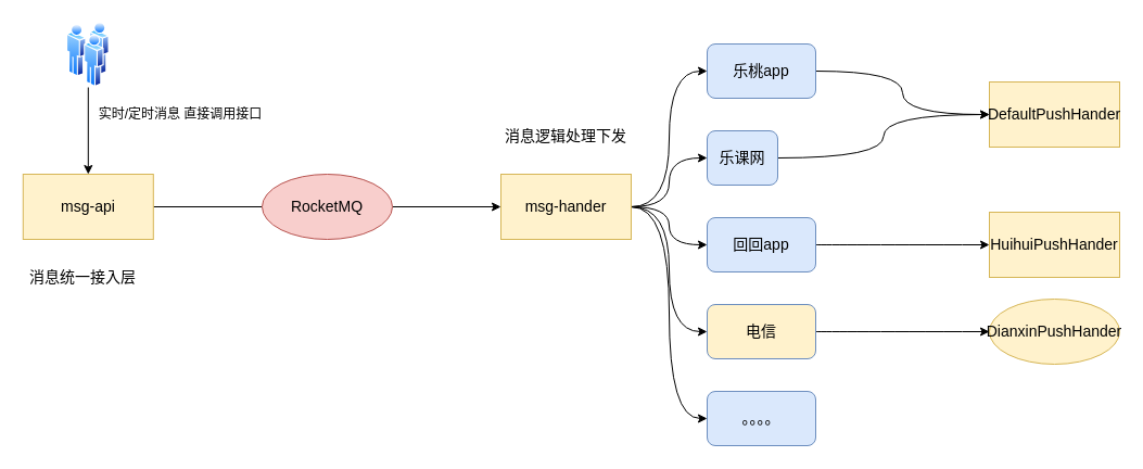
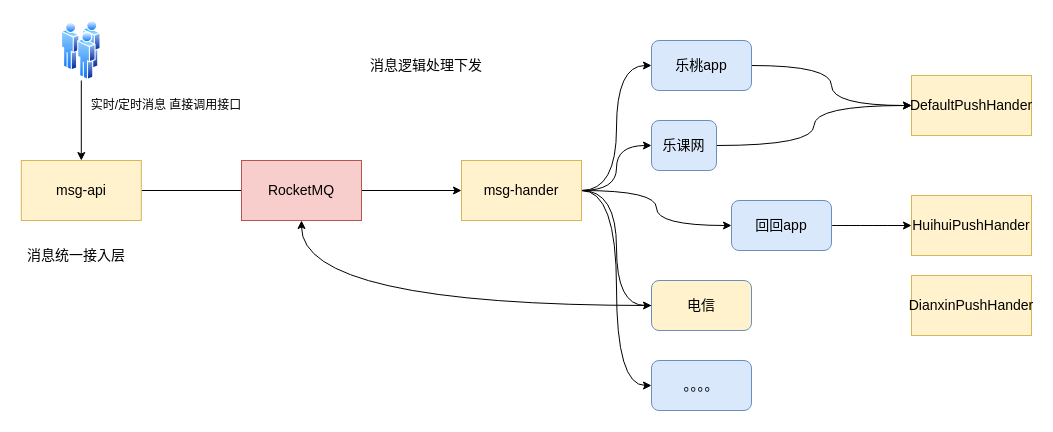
  <mxCell id="0" />
  <mxCell id="1" parent="0" />
  <mxCell id="2" style="edgeStyle=orthogonalEdgeStyle;rounded=0;orthogonalLoop=1;jettySize=auto;html=1;exitX=0.5;exitY=1;exitDx=0;exitDy=0;" parent="1" source="3" target="5" edge="1"><mxGeometry relative="1" as="geometry" /></mxCell>
  <mxCell id="3" value="" style="aspect=fixed;perimeter=ellipsePerimeter;html=1;align=center;shadow=0;dashed=0;spacingTop=3;image;image=img/lib/active_directory/users.svg;" parent="1" vertex="1"><mxGeometry x="61" y="20" width="39.6" height="60" as="geometry" /></mxCell>
  <mxCell id="4" value="" style="edgeStyle=orthogonalEdgeStyle;rounded=0;orthogonalLoop=1;jettySize=auto;html=1;endArrow=none;" parent="1" source="5" target="8" edge="1"><mxGeometry relative="1" as="geometry" /></mxCell>
  <mxCell id="5" value="&lt;font style=&quot;font-size: 14px;&quot;&gt;msg-api&lt;/font&gt;" style="rounded=0;whiteSpace=wrap;html=1;fillColor=#fff2cc;strokeColor=#d6b656;" parent="1" vertex="1"><mxGeometry x="20.8" y="160" width="120" height="60" as="geometry" /></mxCell>
  <mxCell id="6" value="实时/定时消息 直接调用接口" style="text;html=1;strokeColor=none;fillColor=none;align=center;verticalAlign=middle;whiteSpace=wrap;rounded=0;" parent="1" vertex="1"><mxGeometry x="71" y="100" width="190" height="10" as="geometry" /></mxCell>
  <mxCell id="7" style="edgeStyle=orthogonalEdgeStyle;rounded=0;orthogonalLoop=1;jettySize=auto;html=1;fontSize=14;" parent="1" source="8" target="15" edge="1"><mxGeometry relative="1" as="geometry" /></mxCell>
- <mxCell id="8" value="&lt;font style=&quot;font-size: 14px;&quot;&gt;RocketMQ&lt;/font&gt;" style="ellipse;whiteSpace=wrap;html=1;fillColor=#f8cecc;strokeColor=#b85450;" parent="1" vertex="1"><mxGeometry x="241" y="160" width="120" height="60" as="geometry" /></mxCell>
+ <mxCell id="8" value="&lt;font style=&quot;font-size: 14px;&quot;&gt;RocketMQ&lt;/font&gt;" style="rounded=0;whiteSpace=wrap;html=1;fillColor=#f8cecc;strokeColor=#b85450;" parent="1" vertex="1"><mxGeometry x="241" y="160" width="120" height="60" as="geometry" /></mxCell>
  <mxCell id="9" value="消息统一接入层" style="text;html=1;strokeColor=none;fillColor=none;align=center;verticalAlign=middle;whiteSpace=wrap;rounded=0;fontSize=14;" parent="1" vertex="1"><mxGeometry x="20.8" y="230" width="110" height="50" as="geometry" /></mxCell>
  <mxCell id="10" style="edgeStyle=orthogonalEdgeStyle;rounded=0;orthogonalLoop=1;jettySize=auto;html=1;exitX=1;exitY=0.5;exitDx=0;exitDy=0;entryX=0;entryY=0.5;entryDx=0;entryDy=0;fontSize=14;curved=1;" parent="1" source="15" target="18" edge="1"><mxGeometry relative="1" as="geometry" /></mxCell>
  <mxCell id="11" style="rounded=0;orthogonalLoop=1;jettySize=auto;html=1;fontSize=14;entryX=0;entryY=0.5;entryDx=0;entryDy=0;edgeStyle=orthogonalEdgeStyle;curved=1;" parent="1" source="15" target="24" edge="1"><mxGeometry relative="1" as="geometry"><mxPoint x="621" y="200" as="targetPoint" /></mxGeometry></mxCell>
  <mxCell id="12" style="edgeStyle=orthogonalEdgeStyle;curved=1;rounded=0;orthogonalLoop=1;jettySize=auto;html=1;entryX=0;entryY=0.5;entryDx=0;entryDy=0;fontSize=14;" parent="1" source="15" target="22" edge="1"><mxGeometry relative="1" as="geometry" /></mxCell>
  <mxCell id="13" style="edgeStyle=orthogonalEdgeStyle;curved=1;rounded=0;orthogonalLoop=1;jettySize=auto;html=1;fontSize=14;" parent="1" source="15" target="20" edge="1"><mxGeometry relative="1" as="geometry" /></mxCell>
  <mxCell id="14" style="edgeStyle=orthogonalEdgeStyle;curved=1;rounded=0;orthogonalLoop=1;jettySize=auto;html=1;entryX=0;entryY=0.5;entryDx=0;entryDy=0;fontSize=14;" parent="1" source="15" target="25" edge="1"><mxGeometry relative="1" as="geometry" /></mxCell>
  <mxCell id="15" value="&lt;font style=&quot;font-size: 14px;&quot;&gt;msg-hander&lt;br&gt;&lt;/font&gt;" style="rounded=0;whiteSpace=wrap;html=1;fillColor=#fff2cc;strokeColor=#d6b656;" parent="1" vertex="1"><mxGeometry x="461" y="160" width="120" height="60" as="geometry" /></mxCell>
- <mxCell id="16" value="消息逻辑处理下发" style="text;html=1;strokeColor=none;fillColor=none;align=center;verticalAlign=middle;whiteSpace=wrap;rounded=0;fontSize=14;" parent="1" vertex="1"><mxGeometry x="441" y="100" width="160" height="50" as="geometry" /></mxCell>
+ <mxCell id="16" value="消息逻辑处理下发" style="text;html=1;strokeColor=none;fillColor=none;align=center;verticalAlign=middle;whiteSpace=wrap;rounded=0;fontSize=14;" parent="1" vertex="1"><mxGeometry x="346" y="40" width="160" height="50" as="geometry" /></mxCell>
  <mxCell id="17" style="edgeStyle=orthogonalEdgeStyle;curved=1;rounded=0;orthogonalLoop=1;jettySize=auto;html=1;entryX=0;entryY=0.5;entryDx=0;entryDy=0;fontSize=14;" parent="1" source="18" target="26" edge="1"><mxGeometry relative="1" as="geometry" /></mxCell>
  <mxCell id="18" value="乐桃app" style="rounded=1;whiteSpace=wrap;html=1;fontSize=14;fillColor=#dae8fc;strokeColor=#6c8ebf;" parent="1" vertex="1"><mxGeometry x="651" y="40" width="100" height="50" as="geometry" /></mxCell>
  <mxCell id="19" style="edgeStyle=orthogonalEdgeStyle;curved=1;rounded=0;orthogonalLoop=1;jettySize=auto;html=1;entryX=0;entryY=0.5;entryDx=0;entryDy=0;fontSize=14;" parent="1" source="20" target="28" edge="1"><mxGeometry relative="1" as="geometry" /></mxCell>
- <mxCell id="20" value="回回app" style="rounded=1;whiteSpace=wrap;html=1;fontSize=14;fillColor=#dae8fc;strokeColor=#6c8ebf;" parent="1" vertex="1"><mxGeometry x="651" y="200" width="100" height="50" as="geometry" /></mxCell>
+ <mxCell id="20" value="回回app" style="rounded=1;whiteSpace=wrap;html=1;fontSize=14;fillColor=#dae8fc;strokeColor=#6c8ebf;" parent="1" vertex="1"><mxGeometry x="731" y="200" width="100" height="50" as="geometry" /></mxCell>
  <mxCell id="21" style="edgeStyle=orthogonalEdgeStyle;curved=1;rounded=0;orthogonalLoop=1;jettySize=auto;html=1;fontSize=14;" parent="1" source="22" target="26" edge="1"><mxGeometry relative="1" as="geometry" /></mxCell>
  <mxCell id="22" value="乐课网" style="rounded=1;whiteSpace=wrap;html=1;fontSize=14;fillColor=#dae8fc;strokeColor=#6c8ebf;" parent="1" vertex="1"><mxGeometry x="651" y="120" width="65" height="50" as="geometry" /></mxCell>
- <mxCell id="23" style="edgeStyle=orthogonalEdgeStyle;curved=1;rounded=0;orthogonalLoop=1;jettySize=auto;html=1;fontSize=14;" parent="1" source="24" target="27" edge="1"><mxGeometry relative="1" as="geometry" /></mxCell>
+ <mxCell id="23" style="edgeStyle=orthogonalEdgeStyle;curved=1;rounded=0;orthogonalLoop=1;jettySize=auto;html=1;fontSize=14;" parent="1" source="24" target="8" edge="1"><mxGeometry relative="1" as="geometry" /></mxCell>
  <mxCell id="24" value="电信" style="rounded=1;whiteSpace=wrap;html=1;fontSize=14;fillColor=#fff2cc;strokeColor=#6c8ebf;" parent="1" vertex="1"><mxGeometry x="651" y="280" width="100" height="50" as="geometry" /></mxCell>
  <mxCell id="25" value="。。。。" style="rounded=1;whiteSpace=wrap;html=1;fontSize=14;fillColor=#dae8fc;strokeColor=#6c8ebf;" parent="1" vertex="1"><mxGeometry x="651" y="360" width="100" height="50" as="geometry" /></mxCell>
  <mxCell id="26" value="&lt;font style=&quot;font-size: 14px;&quot;&gt;DefaultPushHander&lt;br&gt;&lt;/font&gt;" style="rounded=0;whiteSpace=wrap;html=1;fillColor=#fff2cc;strokeColor=#d6b656;" parent="1" vertex="1"><mxGeometry x="911" y="75" width="120" height="60" as="geometry" /></mxCell>
- <mxCell id="27" value="&lt;font style=&quot;font-size: 14px;&quot;&gt;DianxinPushHander&lt;br&gt;&lt;/font&gt;" style="ellipse;whiteSpace=wrap;html=1;fillColor=#fff2cc;strokeColor=#d6b656;" parent="1" vertex="1"><mxGeometry x="911" y="275" width="120" height="60" as="geometry" /></mxCell>
+ <mxCell id="27" value="&lt;font style=&quot;font-size: 14px;&quot;&gt;DianxinPushHander&lt;br&gt;&lt;/font&gt;" style="rounded=0;whiteSpace=wrap;html=1;fillColor=#fff2cc;strokeColor=#d6b656;" parent="1" vertex="1"><mxGeometry x="911" y="275" width="120" height="60" as="geometry" /></mxCell>
  <mxCell id="28" value="&lt;font style=&quot;font-size: 14px;&quot;&gt;HuihuiPushHander&lt;br&gt;&lt;/font&gt;" style="rounded=0;whiteSpace=wrap;html=1;fillColor=#fff2cc;strokeColor=#d6b656;" parent="1" vertex="1"><mxGeometry x="911" y="195" width="120" height="60" as="geometry" /></mxCell>
